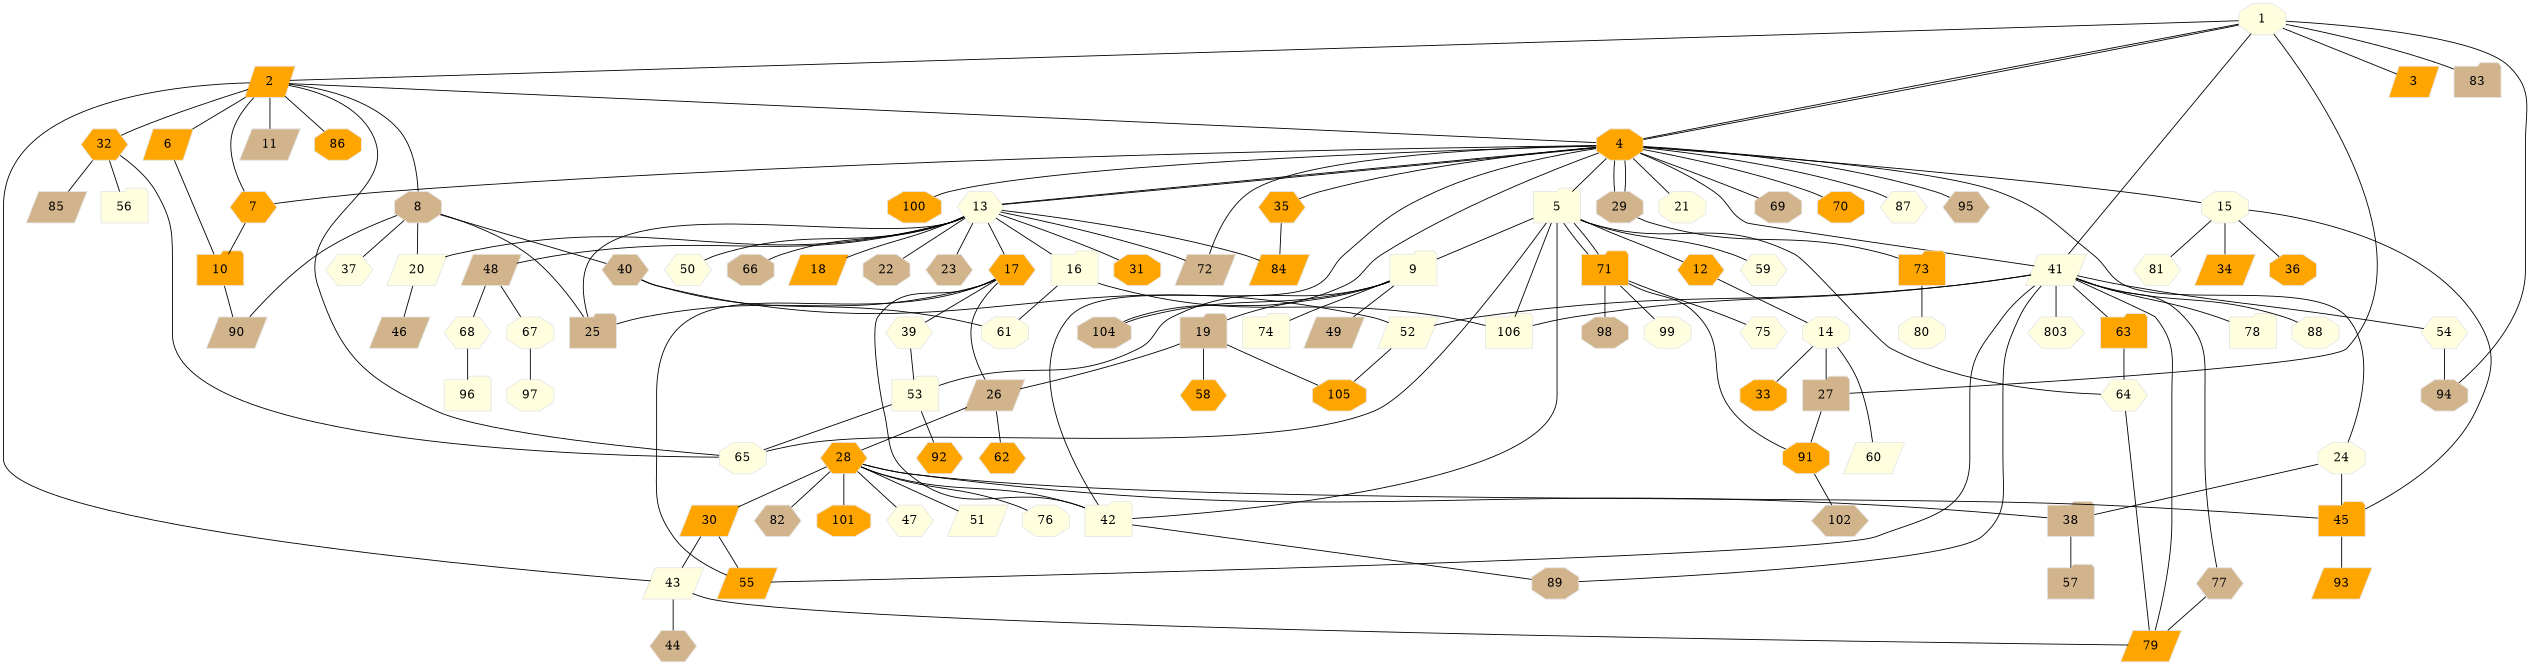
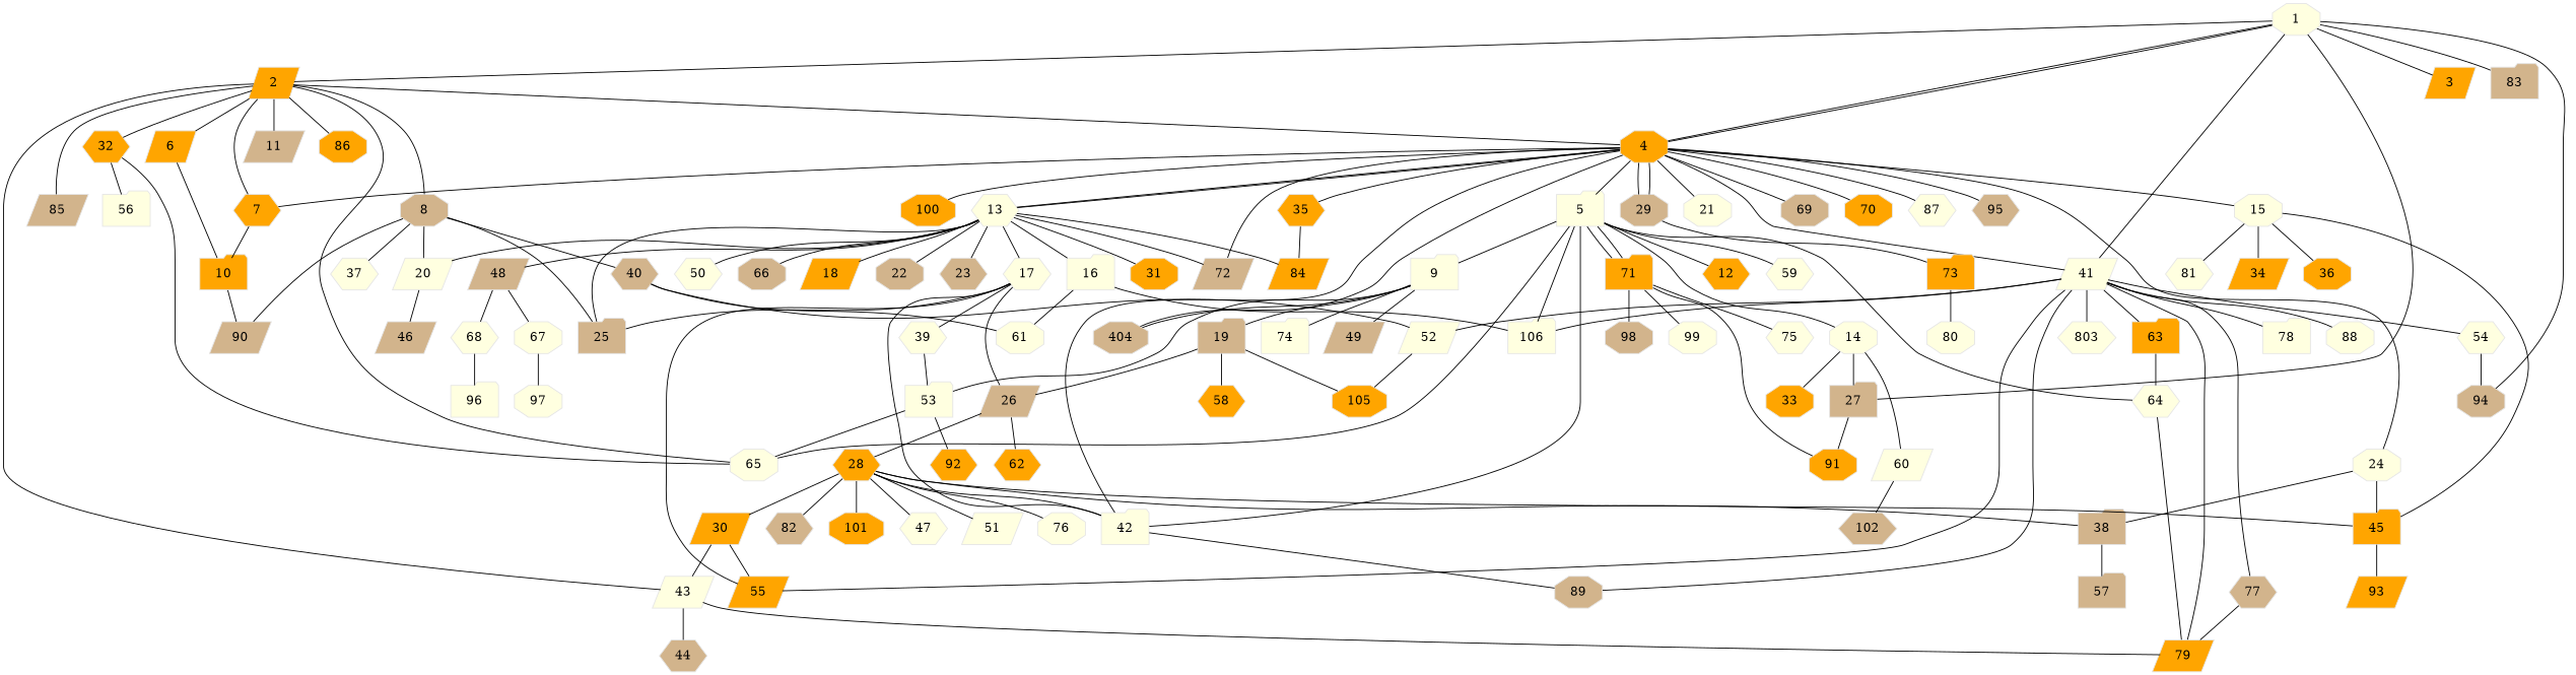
  graph {
    node [color=gray90 fillcolor=lightyellow shape=octagon style=filled]
    2 [fillcolor=orange shape=parallelogram]
    1
    3 [fillcolor=orange shape=parallelogram]
    4 [fillcolor=orange]
    27 [fillcolor=tan shape=folder]
    41 [shape=parallelogram]
    83 [fillcolor=tan shape=folder]
    94 [fillcolor=tan]
    6 [fillcolor=orange shape=parallelogram]
    7 [fillcolor=orange shape=hexagon]
    8 [fillcolor=tan]
    11 [fillcolor=tan shape=parallelogram]
    32 [fillcolor=orange shape=hexagon]
    43 [shape=parallelogram]
    65
    85 [fillcolor=tan shape=parallelogram]
    86 [fillcolor=orange]
    5 [shape=folder]
    13 [shape=hexagon]
    15
    21
    24
    29 [fillcolor=tan]
    35 [fillcolor=orange shape=hexagon]
    42 [shape=folder]
    69 [fillcolor=tan]
    70 [fillcolor=orange]
    72 [fillcolor=tan shape=parallelogram]
    87 [shape=hexagon]
    95 [fillcolor=tan shape=hexagon]
    100 [fillcolor=orange]
-   104 [fillcolor=tan]
+   104 [fillcolor=tan label=404]
    91 [fillcolor=orange]
    106 [shape=folder]
    55 [fillcolor=orange shape=parallelogram]
    52 [shape=parallelogram]
    54 [shape=hexagon]
    63 [fillcolor=orange shape=folder]
    77 [fillcolor=tan shape=hexagon]
    78 [shape=folder]
    79 [fillcolor=orange shape=parallelogram]
    88
    89 [fillcolor=tan]
    n44 [label=803 shape=hexagon]
    10 [fillcolor=orange shape=folder]
    25 [fillcolor=tan shape=folder]
    37 [shape=hexagon]
    40 [fillcolor=tan shape=hexagon]
    90 [fillcolor=tan shape=parallelogram]
    20 [shape=parallelogram]
    56 [shape=folder]
    44 [fillcolor=tan shape=hexagon]
    9 [shape=folder]
    12 [fillcolor=orange shape=hexagon]
    14
    59 [shape=hexagon]
    64 [shape=hexagon]
    71 [fillcolor=orange shape=folder]
    16 [shape=folder]
-   17 [fillcolor=orange shape=hexagon]
+   17 [shape=hexagon]
    18 [fillcolor=orange shape=parallelogram]
    22 [fillcolor=tan]
    23 [fillcolor=tan shape=hexagon]
    31 [fillcolor=orange]
    48 [fillcolor=tan shape=parallelogram]
    50 [shape=hexagon]
    66 [fillcolor=tan]
    84 [fillcolor=orange shape=parallelogram]
    34 [fillcolor=orange shape=parallelogram]
    36 [fillcolor=orange]
    45 [fillcolor=orange shape=folder]
    81 [shape=hexagon]
    38 [fillcolor=tan shape=folder]
    73 [fillcolor=orange shape=folder]
    19 [fillcolor=tan shape=folder]
    49 [fillcolor=tan shape=parallelogram]
    53 [shape=folder]
    74 [shape=folder]
    33 [fillcolor=orange]
    60 [shape=parallelogram]
    75 [shape=hexagon]
    98 [fillcolor=tan]
    99
    61
    26 [fillcolor=tan shape=parallelogram]
    58 [fillcolor=orange shape=hexagon]
    105 [fillcolor=orange]
    92 [fillcolor=orange shape=hexagon]
    39 [shape=hexagon]
    46 [fillcolor=tan shape=parallelogram]
    67
    68 [shape=hexagon]
    93 [fillcolor=orange shape=parallelogram]
    28 [fillcolor=orange shape=hexagon]
    62 [fillcolor=orange shape=hexagon]
    57 [fillcolor=tan shape=folder]
    30 [fillcolor=orange shape=parallelogram]
    47 [shape=hexagon]
    51 [shape=parallelogram]
    76
    82 [fillcolor=tan shape=hexagon]
    101 [fillcolor=orange]
    102 [fillcolor=tan shape=hexagon]
    80
    97
    96 [shape=folder]
    2 -- 4
    2 -- 6
    2 -- 7
    2 -- 8
    2 -- 11
    2 -- 32
    2 -- 43
    2 -- 65
-   32 -- 85
+   2 -- 85
    2 -- 86
    1 -- 2
    1 -- 3
    1 -- 4
    1 -- 4
    1 -- 27
    1 -- 41
    1 -- 83
    1 -- 94
    4 -- 41
    4 -- 7
    4 -- 5
    4 -- 13
    4 -- 13
    4 -- 15
    4 -- 21
    4 -- 24
    4 -- 29
    4 -- 29
    4 -- 35
    4 -- 42
    4 -- 69
    4 -- 70
    4 -- 72
    4 -- 87
    4 -- 95
    4 -- 100
    4 -- 104
    27 -- 91
    41 -- 106
    41 -- 55
    41 -- 52
    41 -- 54
    41 -- 63
    41 -- 77
    41 -- 78
    41 -- 79
    41 -- 88
    41 -- 89
    41 -- n44
    6 -- 10
    7 -- 10
    8 -- 25
    8 -- 37
    8 -- 40
    8 -- 90
    8 -- 20
    32 -- 65
    32 -- 56
    43 -- 79
    43 -- 44
    5 -- 65
    5 -- 42
    5 -- 106
    5 -- 9
    5 -- 12
-   12 -- 14
+   5 -- 14
    5 -- 59
    5 -- 64
    5 -- 71
    5 -- 71
    13 -- 72
    13 -- 25
    13 -- 20
    13 -- 16
    13 -- 17
    13 -- 18
    13 -- 22
    13 -- 23
    13 -- 31
    13 -- 48
    13 -- 50
    13 -- 66
    13 -- 84
    15 -- 34
    15 -- 36
    15 -- 45
    15 -- 81
    24 -- 45
    24 -- 38
    29 -- 73
    35 -- 84
    42 -- 89
-   91 -- 102
+   60 -- 102
    52 -- 105
    54 -- 94
    63 -- 64
    77 -- 79
    10 -- 90
    40 -- 52
    40 -- 61
    20 -- 46
    9 -- 104
    9 -- 19
    9 -- 49
    9 -- 53
    9 -- 74
    14 -- 27
    14 -- 33
    14 -- 60
    64 -- 79
    71 -- 91
    71 -- 75
    71 -- 98
    71 -- 99
    16 -- 106
    16 -- 61
    17 -- 42
    17 -- 55
    17 -- 25
    17 -- 26
    17 -- 39
    48 -- 67
    48 -- 68
    45 -- 93
    38 -- 57
    73 -- 80
    19 -- 26
    19 -- 58
    19 -- 105
    53 -- 65
    53 -- 92
    26 -- 28
    26 -- 62
    39 -- 53
    67 -- 97
    68 -- 96
    28 -- 42
    28 -- 45
    28 -- 38
    28 -- 30
    28 -- 47
    28 -- 51
    28 -- 76
    28 -- 82
    28 -- 101
    30 -- 43
    30 -- 55
  }
